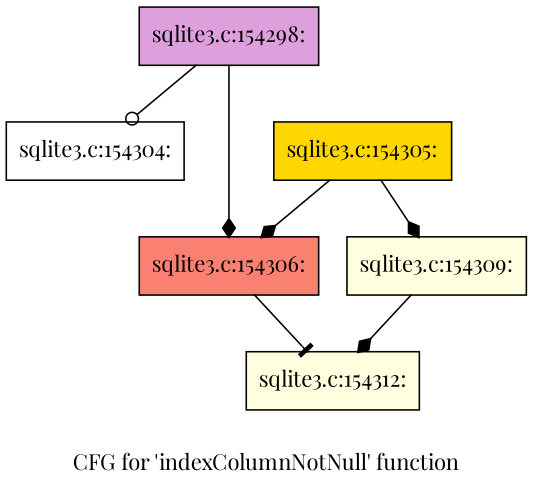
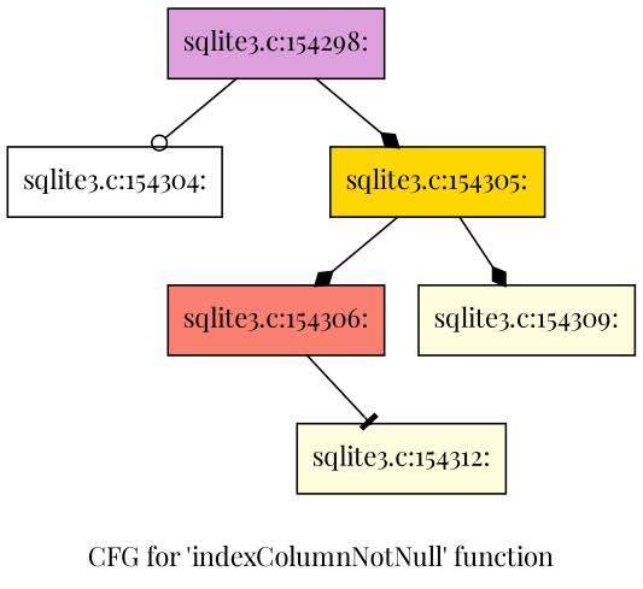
  digraph {
    fontname="Playfair Display"
    label="CFG for 'indexColumnNotNull' function"
    node [fillcolor=lightyellow fontname="Playfair Display" shape=record style=filled]
    edge [arrowhead=diamond fontname="Playfair Display"]
    n1 [fillcolor=plum label="{sqlite3.c:154298:}"]
    n2 [fillcolor=white label="{sqlite3.c:154304:}"]
    n3 [fillcolor=gold label="{sqlite3.c:154305:}"]
    n4 [fillcolor=salmon label="{sqlite3.c:154306:}"]
    n5 [label="{sqlite3.c:154309:}"]
    n6 [label="{sqlite3.c:154312:}"]
    n1 -> n2 [arrowhead=odot]
-   n1 -> n4
+   n1 -> n3
    n3 -> n4
    n3 -> n5
    n4 -> n6 [arrowhead=tee]
-   n5 -> n6
  }
